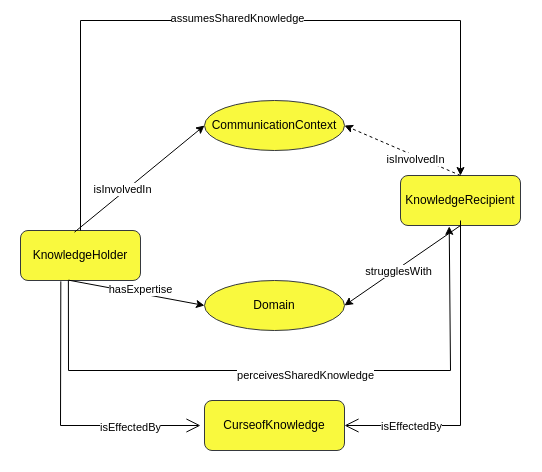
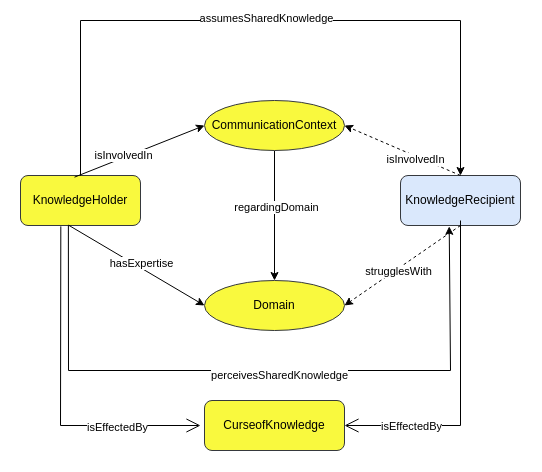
  <mxCell id="0" />
  <mxCell id="1" parent="0" />
- <mxCell id="2" value="KnowledgeHolder" style="rounded=1;whiteSpace=wrap;html=1;fillColor=#f9f93e;strokeColor=#36393d;" vertex="1" parent="1"><mxGeometry x="20" y="230" width="120" height="50" as="geometry" /></mxCell>
- <mxCell id="3" value="KnowledgeRecipient" style="rounded=1;whiteSpace=wrap;html=1;fillColor=#f9f93e;strokeColor=#36393d;" vertex="1" parent="1"><mxGeometry x="400" y="175" width="120" height="50" as="geometry" /></mxCell>
+ <mxCell id="2" value="KnowledgeHolder" style="rounded=1;whiteSpace=wrap;html=1;fillColor=#f9f93e;strokeColor=#36393d;" vertex="1" parent="1"><mxGeometry x="20" y="175" width="120" height="50" as="geometry" /></mxCell>
+ <mxCell id="3" value="KnowledgeRecipient" style="rounded=1;whiteSpace=wrap;html=1;fillColor=#dae8fc;strokeColor=#36393d;" vertex="1" parent="1"><mxGeometry x="400" y="175" width="120" height="50" as="geometry" /></mxCell>
+ <mxCell id="4" style="edgeStyle=orthogonalEdgeStyle;rounded=0;orthogonalLoop=1;jettySize=auto;html=1;exitX=0.5;exitY=1;exitDx=0;exitDy=0;entryX=0.5;entryY=0;entryDx=0;entryDy=0;" edge="1" parent="1" source="6" target="7"><mxGeometry relative="1" as="geometry" /></mxCell>
+ <mxCell id="5" value="regardingDomain" style="edgeLabel;html=1;align=center;verticalAlign=middle;resizable=0;points=[];" vertex="1" connectable="0" parent="4"><mxGeometry x="-0.139" y="1" relative="1" as="geometry"><mxPoint as="offset" /></mxGeometry></mxCell>
  <mxCell id="6" value="CommunicationContext" style="ellipse;whiteSpace=wrap;html=1;fillColor=#f9f93e;strokeColor=#36393d;" vertex="1" parent="1"><mxGeometry x="204" y="100" width="140" height="50" as="geometry" /></mxCell>
  <mxCell id="7" value="Domain" style="ellipse;whiteSpace=wrap;html=1;fillColor=#f9f93e;strokeColor=#36393d;" vertex="1" parent="1"><mxGeometry x="204" y="280" width="140" height="50" as="geometry" /></mxCell>
  <mxCell id="8" value="" style="endArrow=classic;html=1;rounded=0;exitX=0.4;exitY=0.993;exitDx=0;exitDy=0;exitPerimeter=0;entryX=0;entryY=0.5;entryDx=0;entryDy=0;" edge="1" parent="1" source="2" target="7"><mxGeometry width="50" height="50" relative="1" as="geometry"><mxPoint x="250" y="250" as="sourcePoint" /><mxPoint x="300" y="200" as="targetPoint" /></mxGeometry></mxCell>
  <mxCell id="9" value="hasExpertise" style="edgeLabel;html=1;align=center;verticalAlign=middle;resizable=0;points=[];" vertex="1" connectable="0" parent="8"><mxGeometry x="0.043" y="4" relative="1" as="geometry"><mxPoint as="offset" /></mxGeometry></mxCell>
- <mxCell id="10" value="" style="endArrow=classic;html=1;rounded=0;exitX=0.5;exitY=1;exitDx=0;exitDy=0;entryX=1;entryY=0.5;entryDx=0;entryDy=0;" edge="1" parent="1" source="3" target="7"><mxGeometry width="50" height="50" relative="1" as="geometry"><mxPoint x="250" y="250" as="sourcePoint" /><mxPoint x="300" y="200" as="targetPoint" /></mxGeometry></mxCell>
+ <mxCell id="10" value="" style="endArrow=classic;html=1;rounded=0;exitX=0.5;exitY=1;exitDx=0;exitDy=0;entryX=1;entryY=0.5;entryDx=0;entryDy=0;dashed=1;" edge="1" parent="1" source="3" target="7"><mxGeometry width="50" height="50" relative="1" as="geometry"><mxPoint x="250" y="250" as="sourcePoint" /><mxPoint x="300" y="200" as="targetPoint" /></mxGeometry></mxCell>
  <mxCell id="11" value="strugglesWith" style="edgeLabel;html=1;align=center;verticalAlign=middle;resizable=0;points=[];" vertex="1" connectable="0" parent="10"><mxGeometry x="0.087" y="2" relative="1" as="geometry"><mxPoint as="offset" /></mxGeometry></mxCell>
  <mxCell id="12" value="" style="endArrow=classic;html=1;rounded=0;exitX=0.45;exitY=0.033;exitDx=0;exitDy=0;exitPerimeter=0;entryX=0;entryY=0.5;entryDx=0;entryDy=0;" edge="1" parent="1" source="2" target="6"><mxGeometry width="50" height="50" relative="1" as="geometry"><mxPoint x="250" y="250" as="sourcePoint" /><mxPoint x="300" y="200" as="targetPoint" /></mxGeometry></mxCell>
  <mxCell id="13" value="isInvolvedIn" style="edgeLabel;html=1;align=center;verticalAlign=middle;resizable=0;points=[];" vertex="1" connectable="0" parent="12"><mxGeometry x="-0.243" y="3" relative="1" as="geometry"><mxPoint as="offset" /></mxGeometry></mxCell>
  <mxCell id="14" value="" style="endArrow=classic;html=1;rounded=0;exitX=0.5;exitY=0;exitDx=0;exitDy=0;entryX=1;entryY=0.5;entryDx=0;entryDy=0;dashed=1;" edge="1" parent="1" source="3" target="6"><mxGeometry width="50" height="50" relative="1" as="geometry"><mxPoint x="300" y="162" as="sourcePoint" /><mxPoint x="430" y="110" as="targetPoint" /></mxGeometry></mxCell>
  <mxCell id="15" value="isInvolvedIn" style="edgeLabel;html=1;align=center;verticalAlign=middle;resizable=0;points=[];" vertex="1" connectable="0" parent="14"><mxGeometry x="-0.243" y="3" relative="1" as="geometry"><mxPoint as="offset" /></mxGeometry></mxCell>
  <mxCell id="16" value="CurseofKnowledge" style="rounded=1;whiteSpace=wrap;html=1;fillColor=#f9f93e;strokeColor=#36393d;" vertex="1" parent="1"><mxGeometry x="204" y="400" width="140" height="50" as="geometry" /></mxCell>
  <mxCell id="17" value="" style="endArrow=open;endFill=1;endSize=12;html=1;rounded=0;exitX=0.336;exitY=1.017;exitDx=0;exitDy=0;exitPerimeter=0;" edge="1" parent="1" source="2"><mxGeometry width="160" relative="1" as="geometry"><mxPoint x="140" y="350" as="sourcePoint" /><mxPoint x="200" y="425" as="targetPoint" /><Array as="points"><mxPoint x="60" y="425" /></Array></mxGeometry></mxCell>
  <mxCell id="18" value="isEffectedBy" style="edgeLabel;html=1;align=center;verticalAlign=middle;resizable=0;points=[];" vertex="1" connectable="0" parent="17"><mxGeometry x="0.515" y="-1" relative="1" as="geometry"><mxPoint x="-1" as="offset" /></mxGeometry></mxCell>
  <mxCell id="19" value="" style="endArrow=open;endFill=1;endSize=12;html=1;rounded=0;entryX=1;entryY=0.5;entryDx=0;entryDy=0;" edge="1" parent="1" target="16"><mxGeometry width="160" relative="1" as="geometry"><mxPoint x="460" y="220" as="sourcePoint" /><mxPoint x="360" y="370" as="targetPoint" /><Array as="points"><mxPoint x="460" y="425" /></Array></mxGeometry></mxCell>
  <mxCell id="20" value="isEffectedBy" style="edgeLabel;html=1;align=center;verticalAlign=middle;resizable=0;points=[];" vertex="1" connectable="0" parent="19"><mxGeometry x="0.75" y="1" relative="1" as="geometry"><mxPoint x="26" y="-1" as="offset" /></mxGeometry></mxCell>
  <mxCell id="21" value="" style="endArrow=classic;html=1;rounded=0;exitX=0.5;exitY=0;exitDx=0;exitDy=0;entryX=0.5;entryY=0;entryDx=0;entryDy=0;" edge="1" parent="1" source="2" target="3"><mxGeometry width="50" height="50" relative="1" as="geometry"><mxPoint x="190" y="260" as="sourcePoint" /><mxPoint x="240" y="210" as="targetPoint" /><Array as="points"><mxPoint x="80" y="20" /><mxPoint x="460" y="20" /></Array></mxGeometry></mxCell>
  <mxCell id="22" value="assumesSharedKnowledge" style="edgeLabel;html=1;align=center;verticalAlign=middle;resizable=0;points=[];" vertex="1" connectable="0" parent="21"><mxGeometry x="-0.064" y="3" relative="1" as="geometry"><mxPoint x="17" as="offset" /></mxGeometry></mxCell>
  <mxCell id="23" value="" style="endArrow=classic;html=1;rounded=0;exitX=0.399;exitY=1;exitDx=0;exitDy=0;exitPerimeter=0;entryX=0.406;entryY=1.017;entryDx=0;entryDy=0;entryPerimeter=0;" edge="1" parent="1" source="2" target="3"><mxGeometry width="50" height="50" relative="1" as="geometry"><mxPoint x="190" y="260" as="sourcePoint" /><mxPoint x="240" y="210" as="targetPoint" /><Array as="points"><mxPoint x="68" y="370" /><mxPoint x="450" y="370" /></Array></mxGeometry></mxCell>
  <mxCell id="24" value="perceivesSharedKnowledge" style="edgeLabel;html=1;align=center;verticalAlign=middle;resizable=0;points=[];" vertex="1" connectable="0" parent="23"><mxGeometry x="0.061" y="-4" relative="1" as="geometry"><mxPoint as="offset" /></mxGeometry></mxCell>
